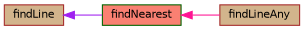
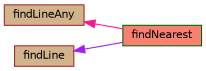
  digraph {
    rankdir=LR
    node [color=brown fillcolor=tan fontname=Helvetica fontsize=10 shape=record style=filled]
    edge [dir=back fontname=Helvetica fontsize=10 labelfontname=Helvetica labelfontsize=10 style=solid]
    n1 [fontcolor=black height=0.2 label=findLineAny width=0.4]
    n2 [color=darkgreen fillcolor=salmon height=0.2 label=findNearest width=0.4]
    n3 [height=0.2 label=findLine width=0.4]
-   n2 -> n1 [color=deeppink]
+   n1 -> n2 [color=deeppink]
    n3 -> n2 [color=purple]
  }
